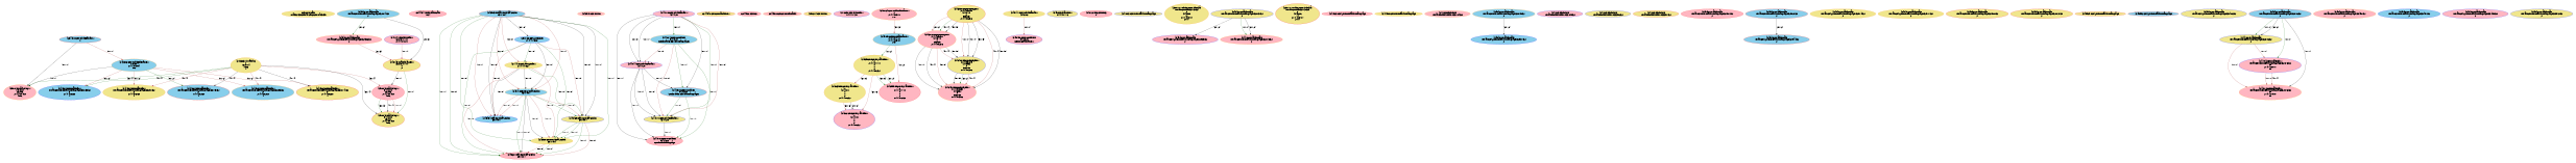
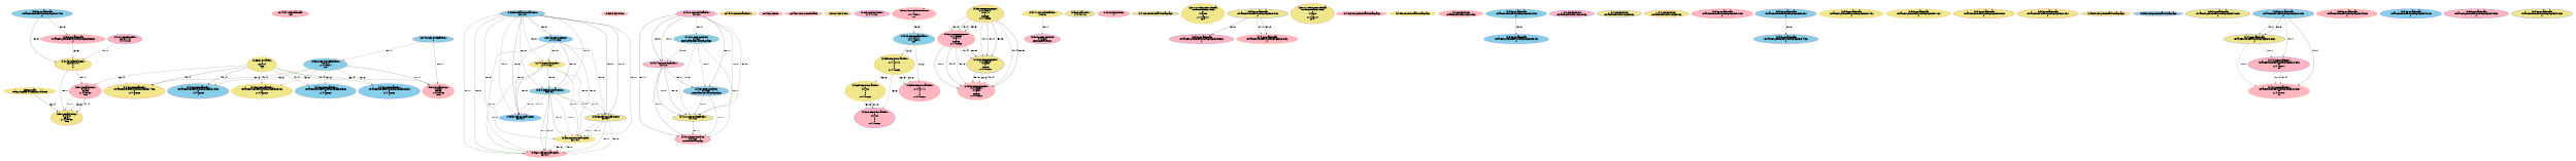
  digraph {
    node [color=darkorange fillcolor=khaki style=filled]
    edge [color=brown]
    n1 [label="6850628.main\n00a93273369e5491cfe62ce818acbc95"]
    n2 [color=red fillcolor=skyblue label="4254480.GetModuleHandleW\n0"]
    n3 [fillcolor=skyblue label="4243306.GetModuleFileNameW\n4194304\n2147408904\n522"]
    n4 [fillcolor=lightpink label="4250073.LoadStringW\n4194304\n65485\n2147409468\n4096"]
    n5 [color=red label="4247567.GetLocaleInfoW\nretval_GetUserDefaultUILanguage_33174_32\n3\n2147408268\n4"]
    n6 [color=red fillcolor=skyblue label="4247567.GetLocaleInfoW\nretval_GetUserDefaultUILanguage_33175_32\n3\n2147408268\n4"]
    n7 [label="4247567.GetLocaleInfoW\nretval_GetUserDefaultUILanguage_33251_32\n3\n2147408268\n4"]
    n8 [fillcolor=skyblue label="4247567.GetLocaleInfoW\nretval_GetUserDefaultUILanguage_33293_32\n3\n2147408268\n4"]
    n9 [color=blue fillcolor=skyblue label="4247567.GetLocaleInfoW\nretval_GetUserDefaultUILanguage_33069_32\n3\n2147408268\n4"]
    n10 [color=red fillcolor=lightpink label="6844434.SetThreadLocale\n1024"]
    n11 [color=red fillcolor=skyblue label="4243965.InitializeCriticalSection\n6917004"]
    n12 [color=blue fillcolor=skyblue label="4250188.GetSystemInfo\n2147417660"]
    n13 [label="4214413.GetStartupInfoW\n2147417624"]
    n14 [fillcolor=skyblue label="4245418.EnterCriticalSection\n6917004"]
    n15 [color=blue label="4245469.LeaveCriticalSection\n6917004"]
    n16 [label="4245580.EnterCriticalSection\n6917004"]
    n17 [color=red fillcolor=lightpink label="4245621.LeaveCriticalSection\n6917004"]
    n18 [color=blue fillcolor=skyblue label="4245454.LeaveCriticalSection\n6917004"]
    n19 [fillcolor=lightpink label="4243979.GetVersion\n"]
    n20 [color=blue fillcolor=lightpink label="4244018.GetModuleHandleW\n4244120"]
    n21 [fillcolor=skyblue label="4244024.GetProcAddress\n9441320\nGetThreadPreferredUILanguages"]
    n22 [color=blue fillcolor=lightpink label="4244044.GetModuleHandleW\n4244120"]
    n23 [color=red fillcolor=skyblue label="4244050.GetProcAddress\n9441320\nSetThreadPreferredUILanguages"]
    n24 [color=blue label="4244070.GetModuleHandleW\n4244120"]
    n25 [color=red fillcolor=lightpink label="4244076.GetProcAddress\n9441320\nGetThreadUILanguage"]
    n26 [color=red label="6844540.GetCommandLineW\n"]
    n27 [color=red fillcolor=lightpink label="6844560.GetACP\n"]
    n28 [fillcolor=lightpink label="6844580.GetCurrentThreadId\n"]
    n29 [color=red label="4250204.GetVersion\n"]
    n30 [color=blue fillcolor=lightpink label="4276690.GetVersionExW\n2147417420"]
    n31 [fillcolor=lightpink label="4248064.GetModuleFileNameW\n0\n2147408370\n261"]
    n32 [fillcolor=skyblue label="4245785.GetLongPathNameW\n2147407710\n2147406542\n261"]
    n33 [label="4246556.RegQueryValueExW\n0\n2147407710\n0\n0\n0\n2147408232"]
    n34 [color=red fillcolor=lightpink label="4246599.RegQueryValueExW\n0\n2147407710\n0\n0\n0\n2147408232"]
    n35 [label="4215383.VirtualAlloc\n0\n1310704\n4096\n4"]
    n36 [color=red fillcolor=lightpink label="4250073.LoadStringW\n9441340\n65485\n2147409468\n4096"]
    n37 [color=red label="4250073.LoadStringW\n9441340\n65484\n2147409468\n4096"]
    n38 [color=red label="4246338.RegOpenKeyExW\n2147483649\n4246772\n0\n983065\n2147408236"]
    n39 [fillcolor=lightpink label="4246372.RegOpenKeyExW\n2147483650\n4246772\n0\n983065\n2147408236"]
    n40 [color=blue label="4246402.RegOpenKeyExW\n2147483649\n4246832\n0\n983065\n2147408236"]
    n41 [fillcolor=lightpink label="4246432.RegOpenKeyExW\n2147483650\n4246832\n0\n983065\n2147408236"]
    n42 [label="4245741.GetModuleHandleW\n4246160"]
    n43 [color=blue fillcolor=lightpink label="4245758.GetProcAddress\n9441320\nGetLongPathNameW"]
    n44 [label="4246635.RegQueryValueExW\n0\n4247000\n0\n0\n0\n2147408232"]
    n45 [color=blue fillcolor=lightpink label="4246676.RegQueryValueExW\n0\n4247000\n0\n0\n0\n2147408232"]
    n46 [color=blue label="4245683.CharNextW\n2147407716"]
    n47 [color=red fillcolor=lightpink label="4246722.RegCloseKey\n0"]
    n48 [color=blue label="4247883.GetUserDefaultUILanguage\n"]
    n49 [fillcolor=skyblue label="4245487.IsValidLocale\nretval_GetUserDefaultUILanguage_32874_32\n2"]
    n50 [fillcolor=lightpink label="4245487.IsValidLocale\nretval_GetSystemDefaultUILanguage_32936_32\n2"]
    n51 [color=red label="4248145.LoadLibraryExW\n3224341740\n0\n2"]
    n52 [label="4250171.MultiByteToWideChar\nretval_GetACP_32773_32\n0\n4243868\n10\n2147403704\n2047"]
    n53 [color=blue label="4245487.IsValidLocale\nretval_GetUserDefaultUILanguage_32873_32\n2"]
    n54 [color=blue fillcolor=lightpink label="4245487.IsValidLocale\nretval_GetSystemDefaultUILanguage_32935_32\n2"]
    n55 [fillcolor=lightpink label="4244766.IsValidLocale\nretval_GetUserDefaultUILanguage_32873_32\n2"]
    n56 [color=red label="4250171.MultiByteToWideChar\nretval_GetACP_32773_32\n0\n4243616\n14\n2147403704\n2047"]
    n57 [color=red fillcolor=lightpink label="4247923.GetSystemDefaultUILanguage\n"]
    n58 [label="4247558.GetUserDefaultUILanguage\n"]
    n59 [color=blue fillcolor=lightpink label="4247247.FindFirstFileW\n3224341740\n2147407640"]
    n60 [fillcolor=lightpink label="4247263.FindClose\nretval_FindFirstFileW_33184_32"]
    n61 [fillcolor=skyblue label="4245487.IsValidLocale\nretval_GetUserDefaultUILanguage_32875_32\n2"]
    n62 [color=blue fillcolor=skyblue label="4245487.IsValidLocale\nretval_GetSystemDefaultUILanguage_32937_32\n2"]
    n63 [color=blue fillcolor=lightpink label="4247263.FindClose\nretval_FindFirstFileW_33185_32"]
    n64 [color=blue label="4247263.FindClose\nretval_FindFirstFileW_33396_32"]
    n65 [color=red label="4247263.FindClose\nretval_FindFirstFileW_33397_32"]
    n66 [color=red fillcolor=lightpink label="4245487.IsValidLocale\nretval_GetUserDefaultUILanguage_32901_32\n2"]
    n67 [color=red fillcolor=skyblue label="4245487.IsValidLocale\nretval_GetUserDefaultUILanguage_32902_32\n2"]
    n68 [color=red fillcolor=skyblue label="4245487.IsValidLocale\nretval_GetSystemDefaultUILanguage_32944_32\n2"]
    n69 [label="4245487.IsValidLocale\nretval_GetSystemDefaultUILanguage_32914_32\n2"]
    n70 [label="4245487.IsValidLocale\nretval_GetSystemDefaultUILanguage_32917_32\n2"]
    n71 [color=red label="4245487.IsValidLocale\nretval_GetUserDefaultUILanguage_32900_32\n2"]
    n72 [color=red label="4245487.IsValidLocale\nretval_GetUserDefaultUILanguage_32872_32\n2"]
    n73 [color=red label="4245525.GetSystemDefaultUILanguage\n"]
    n74 [color=red fillcolor=skyblue label="4245552.GetSystemDefaultUILanguage\n"]
    n75 [color=blue label="4245487.IsValidLocale\nretval_GetSystemDefaultUILanguage_33406_32\n2"]
    n76 [color=red fillcolor=skyblue label="4245487.IsValidLocale\nretval_GetUserDefaultUILanguage_32876_32\n2"]
    n77 [color=blue label="4244766.IsValidLocale\nretval_GetUserDefaultUILanguage_32876_32\n2"]
    n78 [color=blue fillcolor=lightpink label="4244794.GetLocaleInfoW\nretval_GetUserDefaultUILanguage_32876_32\n89\n2147408070\n85"]
    n79 [fillcolor=lightpink label="4244811.GetLocaleInfoW\nretval_GetUserDefaultUILanguage_32876_32\n90\n2147407900\n85"]
    n80 [fillcolor=lightpink label="4245487.IsValidLocale\nretval_GetUserDefaultUILanguage_33450_32\n2"]
    n81 [color=blue fillcolor=skyblue label="4245487.IsValidLocale\nretval_GetUserDefaultUILanguage_33451_32\n2"]
    n82 [color=blue fillcolor=lightpink label="4245487.IsValidLocale\nretval_GetSystemDefaultUILanguage_33405_32\n2"]
    n83 [color=blue label="4245487.IsValidLocale\nretval_GetUserDefaultUILanguage_33572_32\n2"]
    n2 -> n3 [label="(0-->1)"]
    n2 -> n4 [color=black label="(0-->1)"]
    n3 -> n4 [color=black label="(1-->1)"]
    n3 -> n5 [label="(0-->2)"]
    n3 -> n6 [color=darkgreen label="(0-->2)"]
    n3 -> n7 [label="(0-->2)"]
    n3 -> n8 [label="(0-->2)"]
    n3 -> n9 [label="(0-->2)"]
    n11 -> n12 [color=black label="(0-->0)"]
    n11 -> n13 [label="(0-->0)"]
    n11 -> n14 [label="(1-->1)"]
    n11 -> n14 [label="(0-->0)"]
    n11 -> n15 [color=black label="(1-->1)"]
    n11 -> n15 [color=black label="(0-->0)"]
    n11 -> n16 [color=darkgreen label="(1-->1)"]
    n11 -> n16 [color=darkgreen label="(0-->0)"]
    n11 -> n17 [color=darkgreen label="(1-->1)"]
    n11 -> n17 [color=darkgreen label="(0-->0)"]
    n11 -> n18 [label="(1-->1)"]
    n11 -> n18 [color=black label="(0-->0)"]
    n12 -> n13 [color=darkgreen label="(0-->0)"]
    n12 -> n14 [color=black label="(0-->0)"]
    n12 -> n15 [label="(0-->0)"]
    n12 -> n16 [color=darkgreen label="(0-->0)"]
    n12 -> n17 [color=darkgreen label="(0-->0)"]
    n12 -> n18 [label="(0-->0)"]
    n13 -> n14 [color=black label="(0-->0)"]
    n13 -> n15 [color=darkgreen label="(0-->0)"]
    n13 -> n16 [label="(0-->0)"]
    n13 -> n17 [label="(0-->0)"]
    n13 -> n18 [color=black label="(0-->0)"]
    n14 -> n15 [color=darkgreen label="(1-->1)"]
    n14 -> n15 [label="(0-->0)"]
    n14 -> n16 [label="(1-->1)"]
    n14 -> n16 [color=black label="(0-->0)"]
    n14 -> n17 [color=darkgreen label="(1-->1)"]
    n14 -> n17 [color=black label="(0-->0)"]
    n14 -> n18 [label="(1-->1)"]
    n14 -> n18 [label="(0-->0)"]
    n15 -> n16 [color=darkgreen label="(1-->1)"]
    n15 -> n16 [color=darkgreen label="(0-->0)"]
    n15 -> n17 [color=darkgreen label="(1-->1)"]
    n15 -> n17 [label="(0-->0)"]
    n16 -> n17 [color=darkgreen label="(1-->1)"]
    n16 -> n17 [label="(0-->0)"]
    n20 -> n21 [color=darkgreen label="(0-->1)"]
    n20 -> n22 [color=black label="(1-->1)"]
    n20 -> n22 [color=black label="(0-->0)"]
    n20 -> n23 [color=black label="(0-->1)"]
    n20 -> n24 [color=darkgreen label="(1-->1)"]
    n20 -> n24 [label="(0-->0)"]
    n20 -> n25 [color=black label="(0-->1)"]
    n21 -> n22 [label="(1-->0)"]
    n21 -> n23 [color=darkgreen label="(1-->1)"]
    n21 -> n24 [label="(1-->0)"]
    n21 -> n25 [color=darkgreen label="(1-->1)"]
    n22 -> n23 [color=black label="(0-->1)"]
    n22 -> n24 [color=black label="(1-->1)"]
    n22 -> n24 [color=black label="(0-->0)"]
    n22 -> n25 [color=black label="(0-->1)"]
    n23 -> n24 [color=darkgreen label="(1-->0)"]
    n23 -> n25 [color=darkgreen label="(1-->1)"]
    n24 -> n25 [color=black label="(0-->1)"]
    n31 -> n32 [label="(3-->3)"]
    n32 -> n33 [color=darkgreen label="(1-->2)"]
    n32 -> n34 [label="(1-->2)"]
    n33 -> n34 [color=darkgreen label="(2-->2)"]
    n33 -> n34 [color=darkgreen label="(6-->6)"]
    n33 -> n44 [label="(6-->6)"]
    n33 -> n45 [label="(6-->6)"]
    n35 -> n4 [color=darkgreen label="(3-->4)"]
    n35 -> n5 [color=black label="(4-->4)"]
    n35 -> n6 [color=black label="(4-->4)"]
    n35 -> n7 [label="(4-->4)"]
    n35 -> n8 [label="(4-->4)"]
    n35 -> n9 [color=darkgreen label="(4-->4)"]
    n35 -> n36 [label="(3-->4)"]
-   n35 -> n37 [color=black label="(3-->4)"]
+   n1 -> n37 [color=black label="(3-->4)"]
    n36 -> n37 [label="(1-->1)"]
    n36 -> n37 [color=darkgreen label="(3-->3)"]
    n36 -> n37 [color=black label="(4-->4)"]
    n38 -> n39 [label="(2-->2)"]
    n38 -> n39 [color=darkgreen label="(4-->4)"]
    n38 -> n39 [color=black label="(5-->5)"]
    n38 -> n40 [label="(1-->1)"]
    n38 -> n40 [color=black label="(4-->4)"]
    n38 -> n40 [color=black label="(5-->5)"]
    n38 -> n41 [label="(4-->4)"]
    n38 -> n41 [color=black label="(5-->5)"]
    n39 -> n40 [label="(4-->4)"]
    n39 -> n40 [color=black label="(5-->5)"]
    n39 -> n41 [color=black label="(1-->1)"]
    n39 -> n41 [color=black label="(4-->4)"]
    n39 -> n41 [label="(5-->5)"]
    n40 -> n41 [color=darkgreen label="(2-->2)"]
    n40 -> n41 [label="(4-->4)"]
    n40 -> n41 [color=black label="(5-->5)"]
    n42 -> n43 [label="(0-->1)"]
    n44 -> n45 [color=black label="(2-->2)"]
    n44 -> n45 [label="(6-->6)"]
    n49 -> n50 [color=darkgreen label="(2-->2)"]
    n49 -> n51 [color=black label="(2-->3)"]
    n50 -> n51 [label="(2-->3)"]
    n51 -> n36 [color=black label="(0-->1)"]
    n51 -> n37 [color=darkgreen label="(0-->1)"]
    n53 -> n54 [color=black label="(2-->2)"]
    n53 -> n55 [color=darkgreen label="(1-->1)"]
    n53 -> n55 [color=black label="(2-->2)"]
    n59 -> n51 [label="(1-->1)"]
    n61 -> n62 [color=black label="(2-->2)"]
    n67 -> n68 [color=black label="(2-->2)"]
    n76 -> n77 [color=darkgreen label="(1-->1)"]
    n76 -> n77 [color=black label="(2-->2)"]
    n76 -> n78 [color=darkgreen label="(1-->1)"]
    n76 -> n79 [color=black label="(1-->1)"]
    n77 -> n78 [label="(1-->1)"]
    n77 -> n79 [label="(1-->1)"]
    n78 -> n79 [label="(1-->1)"]
    n78 -> n79 [label="(4-->4)"]
  }
